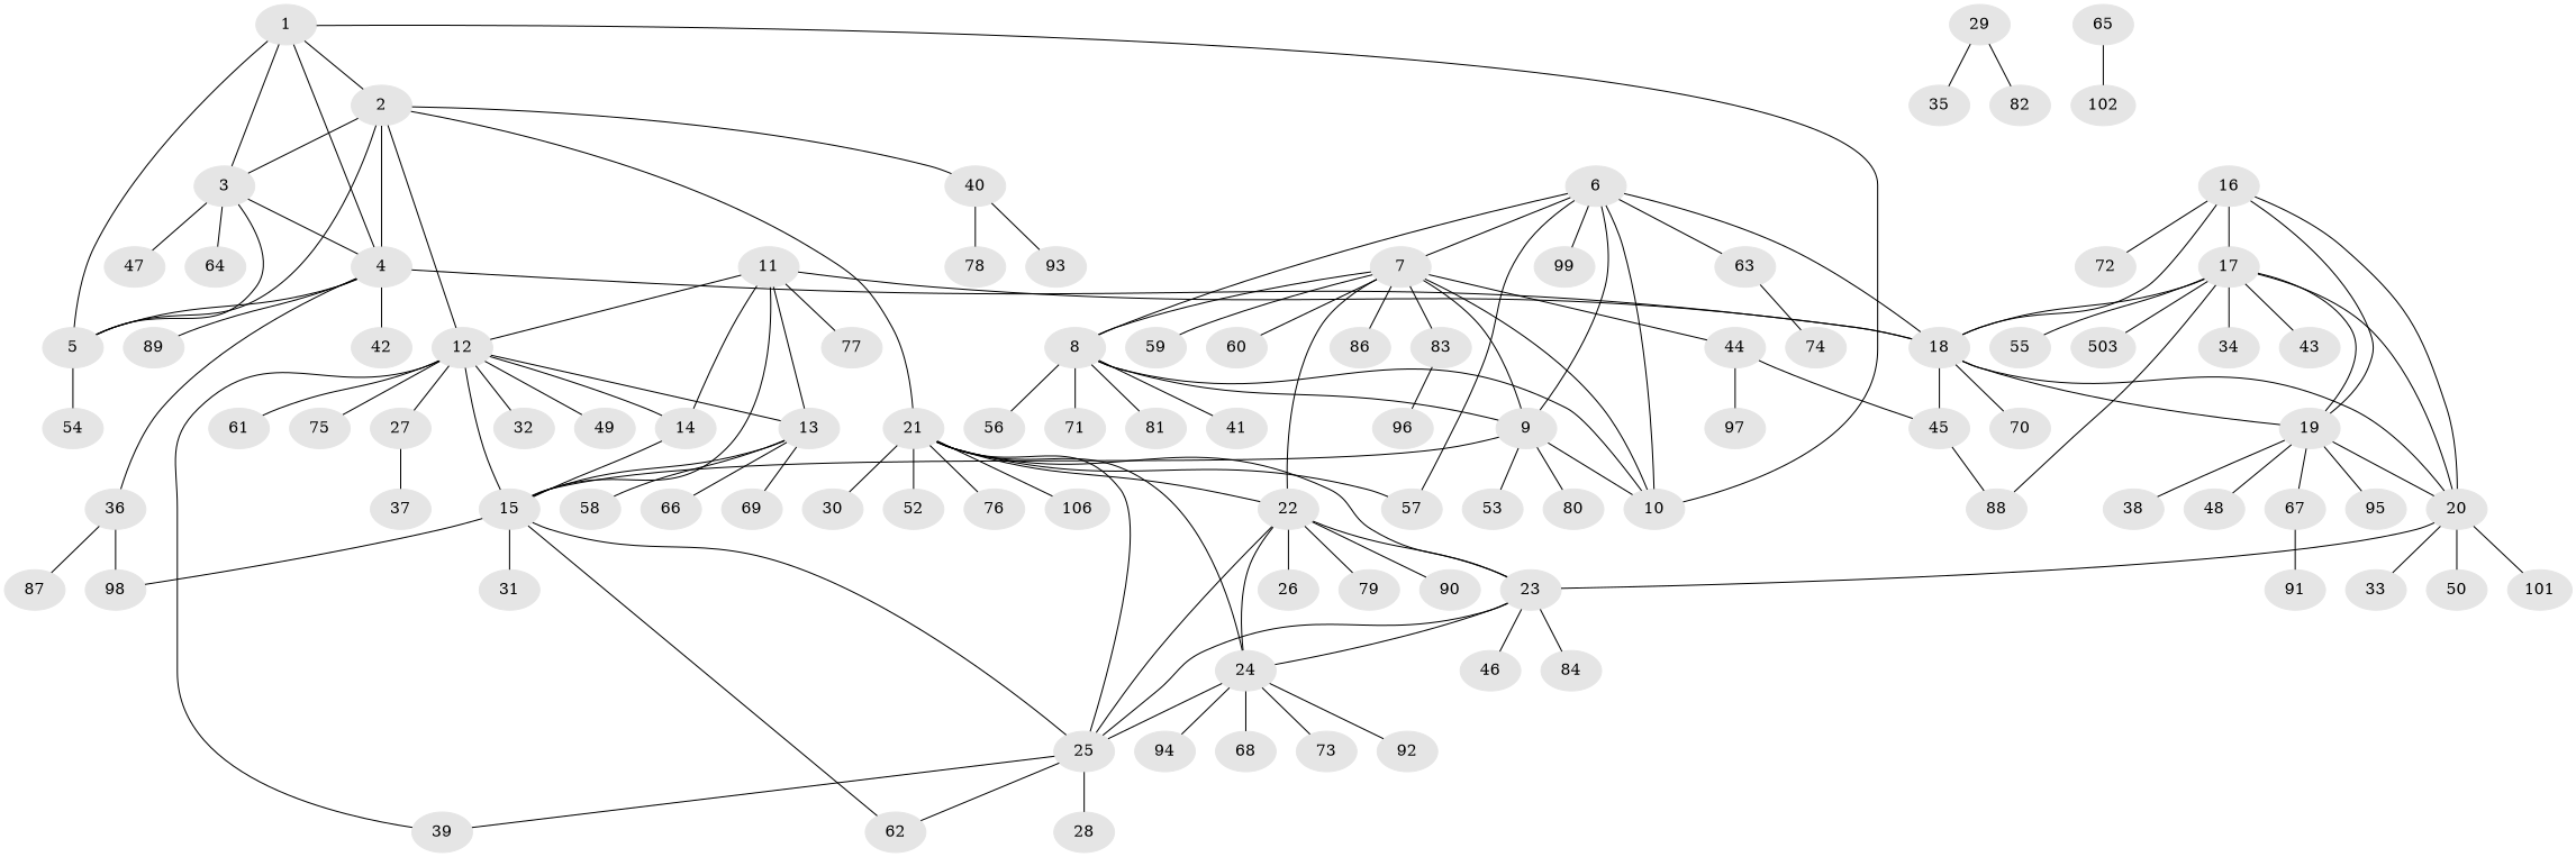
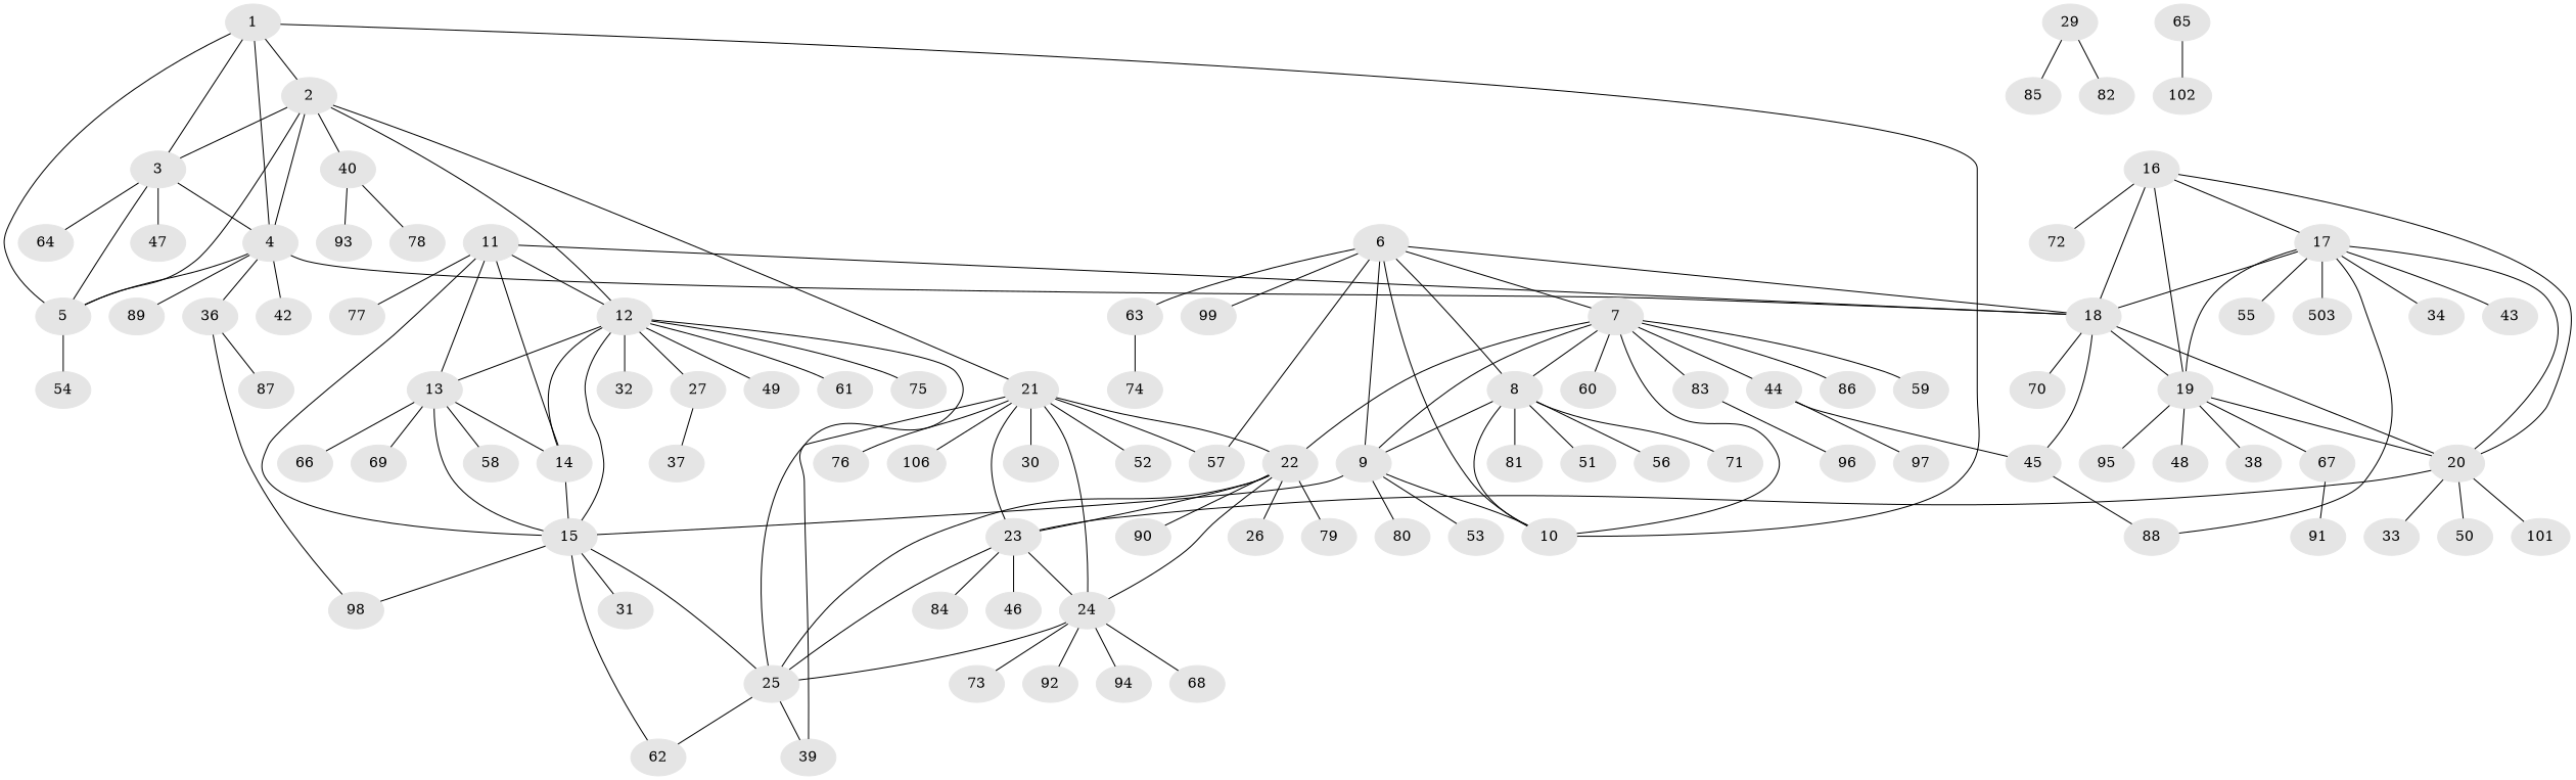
  graph {
    node [color=gray90 style=filled]
    1
    2
    3
    4
    5
    10
    12
    21
    40
    47
    64
    18
    36
    42
    89
    54
    15
    13
    14
    27
    32
    39
    49
    61
    75
    57
    22
    25
    23
    24
    30
    52
    76
    n34 [label=106]
    78
    93
    19
    20
    45
    70
    29
-   35
+   35 [label=85]
    82
    98
    87
    6
    7
    8
    9
    63
    99
    44
    59
    60
    83
    86
-   41
+   41 [label=51]
    56
    71
    81
    53
    80
    74
    26
    79
    90
    97
    96
    31
    62
    11
    77
    58
    66
    69
    37
    65
    102
-   28
    16
    17
    72
    34
    43
    55
    88
    n87 [label=503]
    38
    48
    67
    95
    33
    50
    101
    91
    46
    84
    68
    73
    92
    94
    1 -- 2
    1 -- 3
    1 -- 4
    1 -- 5
    1 -- 10
    2 -- 3
    2 -- 4
    2 -- 5
    2 -- 12
    2 -- 21
    2 -- 40
    3 -- 4
    3 -- 5
    3 -- 47
    3 -- 64
    4 -- 5
    4 -- 18
    4 -- 36
    4 -- 42
    4 -- 89
    5 -- 54
    12 -- 15
    12 -- 13
    12 -- 14
    12 -- 27
    12 -- 32
    12 -- 39
    12 -- 49
    12 -- 61
    12 -- 75
    21 -- 57
    21 -- 22
    21 -- 25
    21 -- 23
    21 -- 24
    21 -- 30
    21 -- 52
    21 -- 76
    21 -- n34
    40 -- 78
    40 -- 93
    18 -- 19
    18 -- 20
    18 -- 45
    18 -- 70
    36 -- 98
    36 -- 87
    15 -- 25
    15 -- 98
    15 -- 31
    15 -- 62
    13 -- 15
+   13 -- 14
    13 -- 58
    13 -- 66
    13 -- 69
    14 -- 15
    27 -- 37
    22 -- 25
    22 -- 23
    22 -- 24
    22 -- 26
    22 -- 79
    22 -- 90
    25 -- 39
    25 -- 62
-   25 -- 28
    23 -- 25
    23 -- 24
    23 -- 46
    23 -- 84
    24 -- 25
    24 -- 68
    24 -- 73
    24 -- 92
    24 -- 94
    19 -- 20
    19 -- 38
    19 -- 48
    19 -- 67
    19 -- 95
    20 -- 23
    20 -- 33
    20 -- 50
    20 -- 101
    45 -- 88
    29 -- 35
    29 -- 82
    6 -- 10
    6 -- 18
    6 -- 57
    6 -- 7
    6 -- 8
    6 -- 9
    6 -- 63
    6 -- 99
    7 -- 10
    7 -- 22
    7 -- 8
    7 -- 9
    7 -- 44
    7 -- 59
    7 -- 60
    7 -- 83
    7 -- 86
    8 -- 10
    8 -- 9
    8 -- 41
    8 -- 56
    8 -- 71
    8 -- 81
    9 -- 10
    9 -- 15
    9 -- 53
    9 -- 80
    63 -- 74
    44 -- 45
    44 -- 97
    83 -- 96
    11 -- 12
    11 -- 18
    11 -- 15
    11 -- 13
    11 -- 14
    11 -- 77
    65 -- 102
    16 -- 18
    16 -- 19
    16 -- 20
    16 -- 17
    16 -- 72
    17 -- 18
    17 -- 19
    17 -- 20
    17 -- 34
    17 -- 43
    17 -- 55
    17 -- 88
    17 -- n87
    67 -- 91
  }
